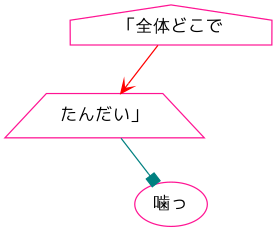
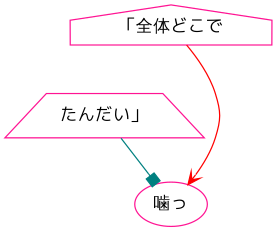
  digraph {
    fontname="Liberation Mono"
    node [color=deeppink fontname="Liberation Mono"]
    edge [fontname="Liberation Mono"]
    n1 [label="「全体どこで" shape=house]
    n2 [label="たんだい」" shape=trapezium]
    n3 [label="噛っ" shape=ellipse]
-   n1 -> n2 [arrowhead=vee color=red]
+   n1 -> n3 [arrowhead=vee color=red]
    n2 -> n3 [arrowhead=box color=teal]
  }
